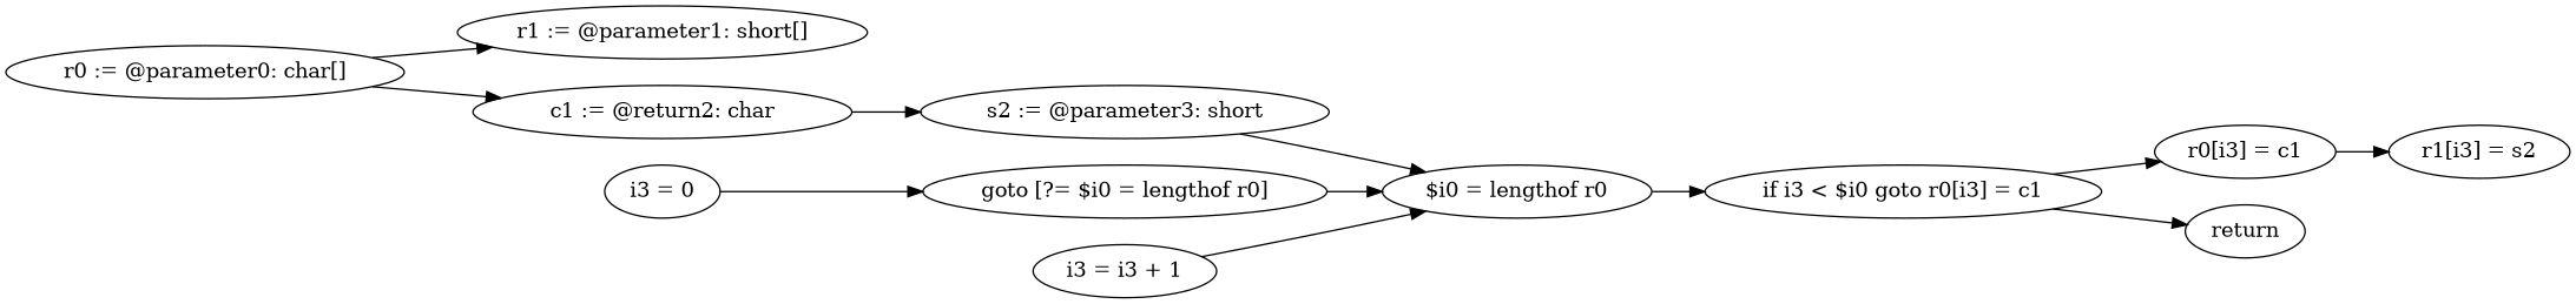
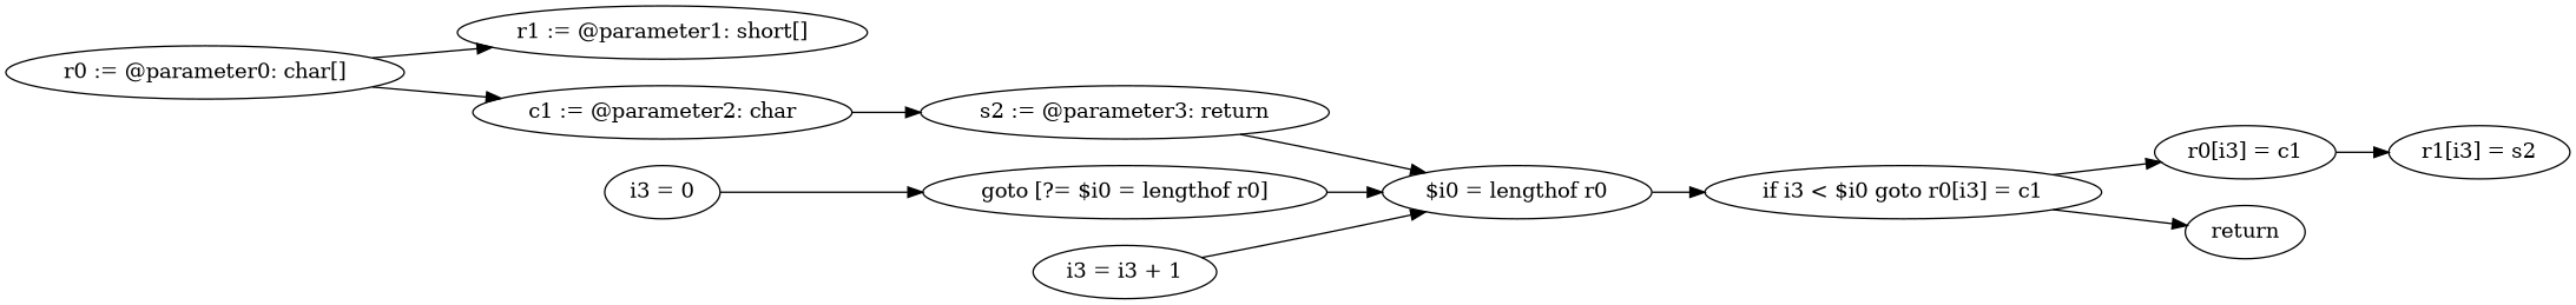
  digraph {
    rankdir=LR
    "r0 := @parameter0: char[]"
    "r1 := @parameter1: short[]"
-   "c1 := @parameter2: char" [label="c1 := @return2: char"]
-   "s2 := @parameter3: short"
+   "c1 := @parameter2: char"
+   "s2 := @parameter3: short" [label="s2 := @parameter3: return"]
    "$i0 = lengthof r0"
    "i3 = 0"
    "goto [?= $i0 = lengthof r0]"
    "if i3 < $i0 goto r0[i3] = c1"
    "r0[i3] = c1"
    "r1[i3] = s2"
    "i3 = i3 + 1"
    return
    "r0 := @parameter0: char[]" -> "r1 := @parameter1: short[]"
    "r0 := @parameter0: char[]" -> "c1 := @parameter2: char"
    "c1 := @parameter2: char" -> "s2 := @parameter3: short"
    "s2 := @parameter3: short" -> "$i0 = lengthof r0"
    "$i0 = lengthof r0" -> "if i3 < $i0 goto r0[i3] = c1"
    "i3 = 0" -> "goto [?= $i0 = lengthof r0]"
    "goto [?= $i0 = lengthof r0]" -> "$i0 = lengthof r0"
    "if i3 < $i0 goto r0[i3] = c1" -> "r0[i3] = c1"
    "if i3 < $i0 goto r0[i3] = c1" -> return
    "r0[i3] = c1" -> "r1[i3] = s2"
    "i3 = i3 + 1" -> "$i0 = lengthof r0"
  }
